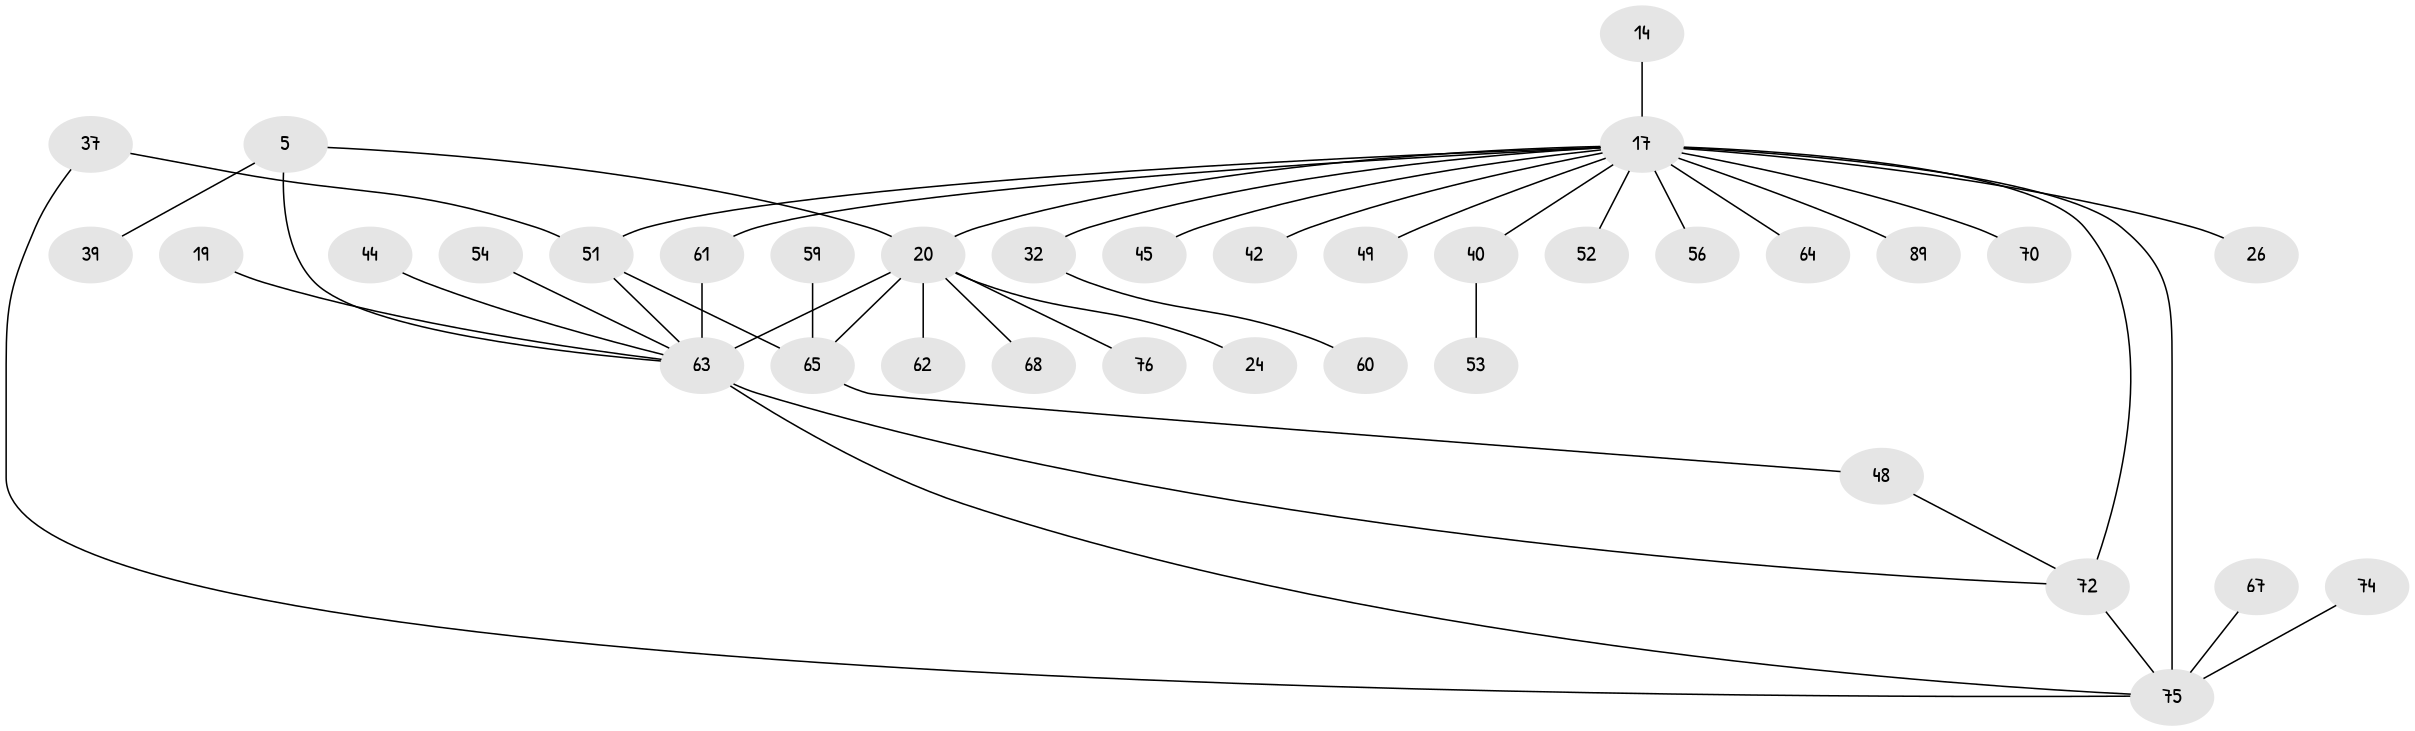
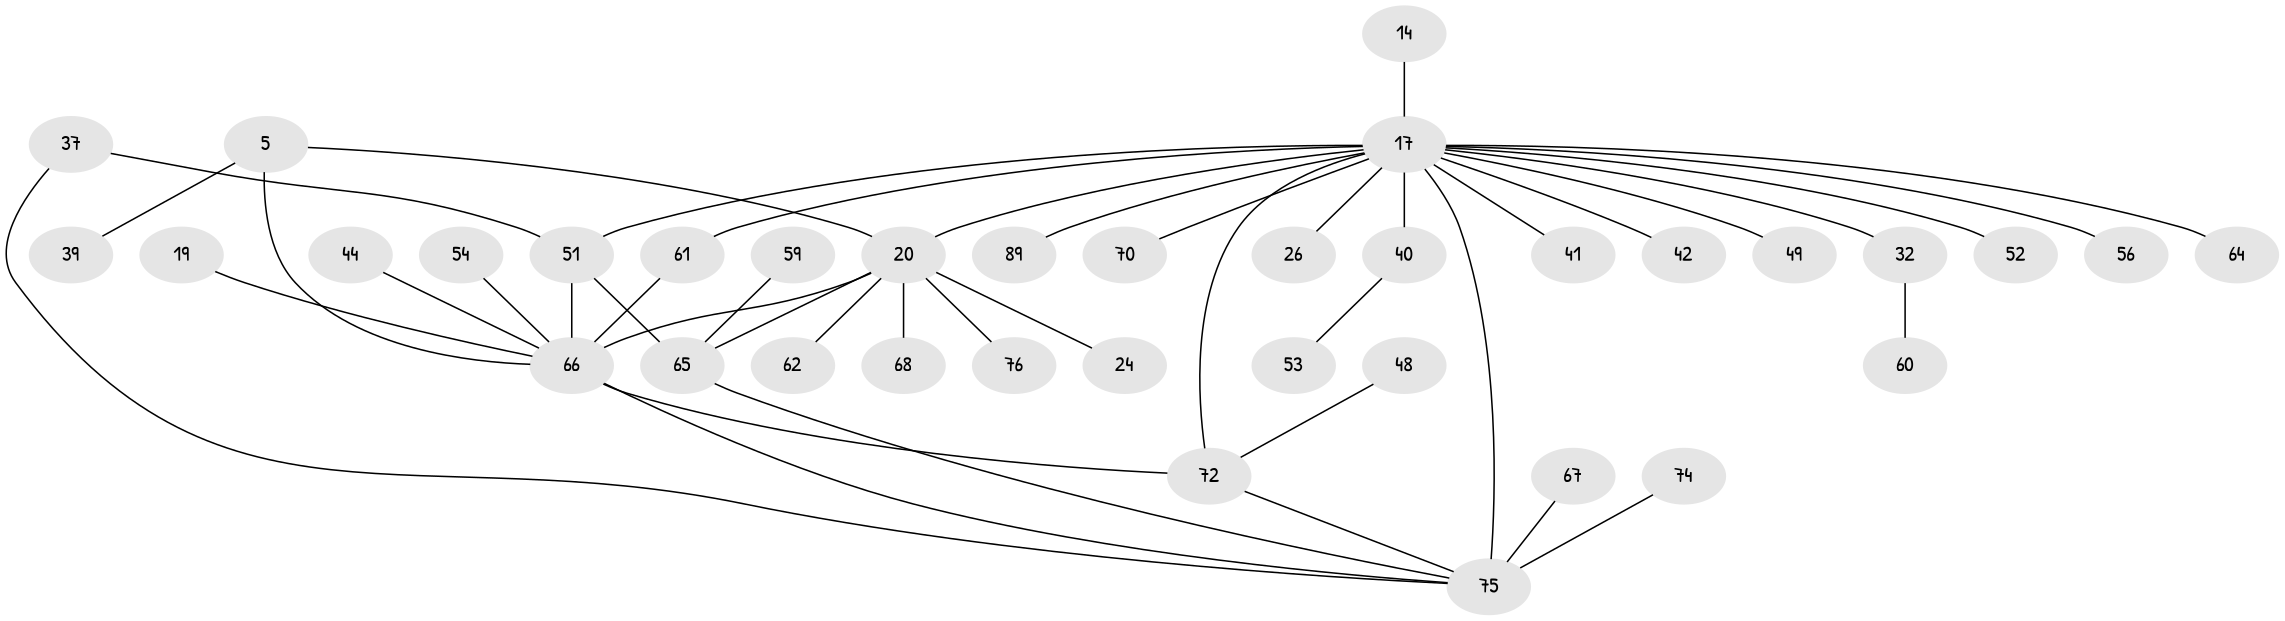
  graph {
    fontname="Patrick Hand"
    node [color=gray90 fontname="Patrick Hand" style=filled]
    edge [fontname="Patrick Hand"]
    5 [super="+2"]
    20 [super="+9+1"]
    39
-   66 [super="+35+63+22+28" label=63]
+   66 [super="+35+63+22+28"]
    24
    62
    65 [super="+46+57"]
    68
    76 [super="+31"]
    72 [super="+8+6"]
    75 [super="+33+38+45+47+73+55"]
    17 [super="+3"]
    26
    32
    40
-   41 [label=45]
+   41
    42
    49
    51 [super="+10"]
    52
    56
    61
    64 [super="+29"]
    n24 [label=89 super="+18"]
    70 [super="+4"]
    14
    60
    53
    19
    37
    44
    48
    54 [super="+25+36"]
    59
    67
    74
    5 -- 20
    5 -- 39
    5 -- 66 [weight=3]
    20 -- 66 [weight=2]
    20 -- 24
    20 -- 62
    20 -- 65 [weight=2]
    20 -- 68
    20 -- 76
    66 -- 72 [weight=5]
    66 -- 75 [weight=2]
-   65 -- 48
+   65 -- 75
    72 -- 75 [weight=3]
    17 -- 20 [weight=4]
    17 -- 72 [weight=4]
    17 -- 75 [weight=6]
    17 -- 26
    17 -- 32 [weight=2]
    17 -- 40 [weight=2]
    17 -- 41
    17 -- 42
    17 -- 49
    17 -- 51 [weight=3]
    17 -- 52
    17 -- 56
    17 -- 61
    17 -- 64 [weight=2]
    17 -- n24
    17 -- 70
    32 -- 60
    40 -- 53
    51 -- 66
    51 -- 65
    61 -- 66
    14 -- 17
    19 -- 66
    37 -- 75
    37 -- 51
    44 -- 66
    48 -- 72
    54 -- 66
    59 -- 65
    67 -- 75
    74 -- 75
  }
